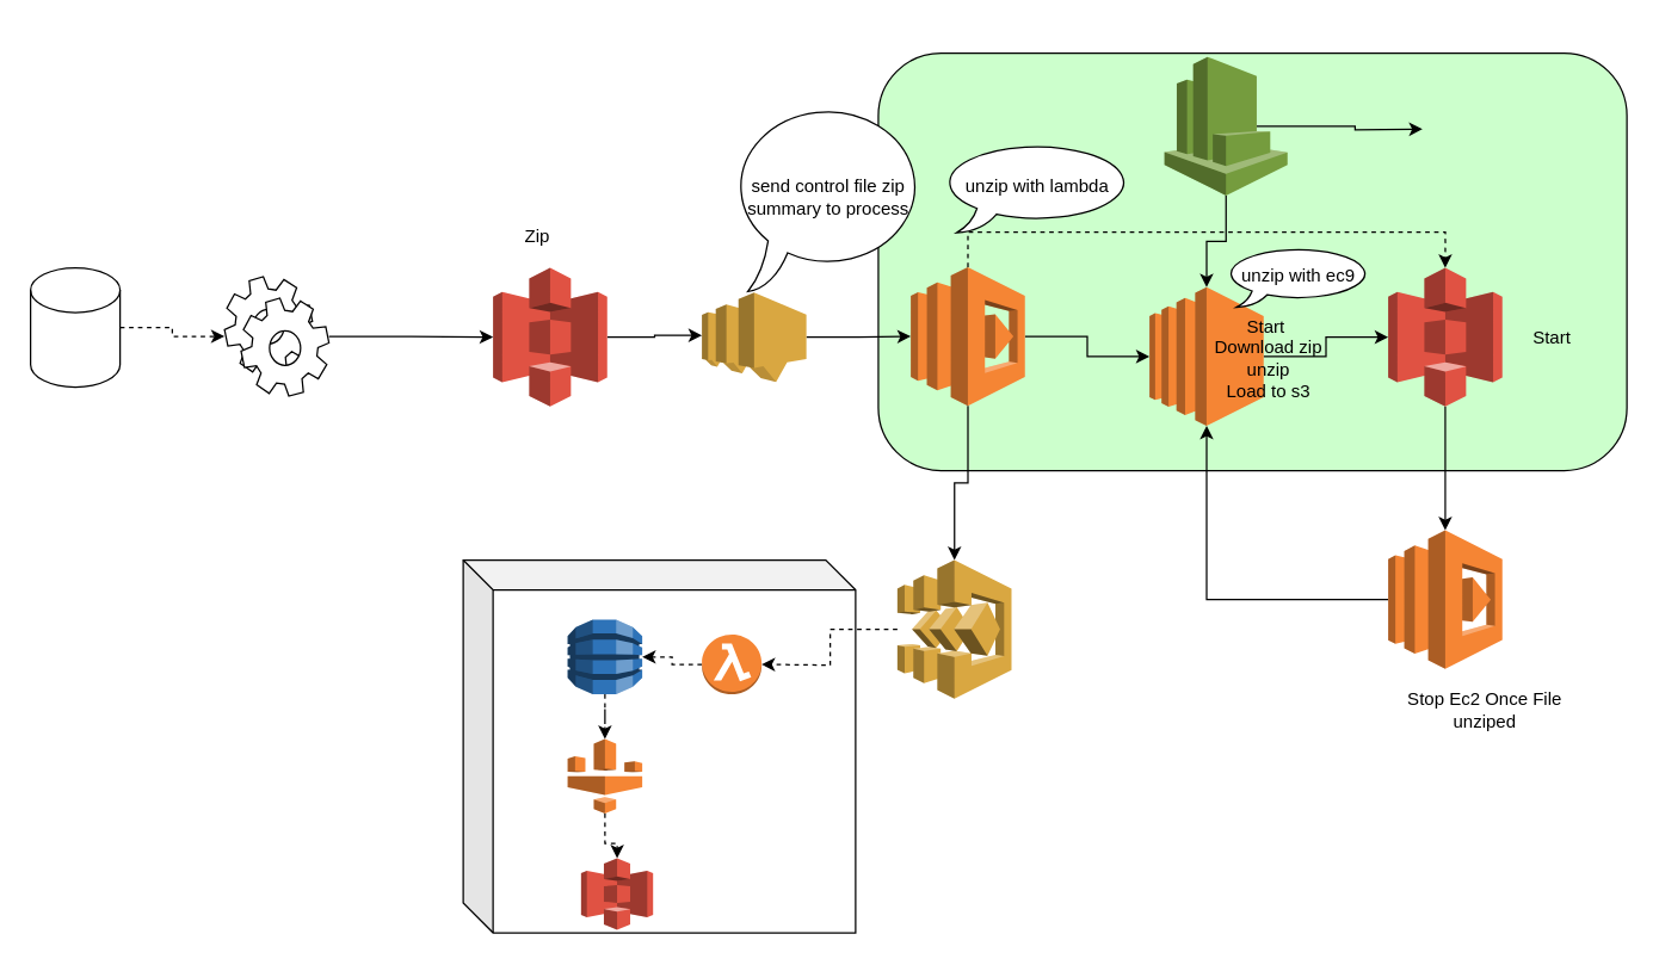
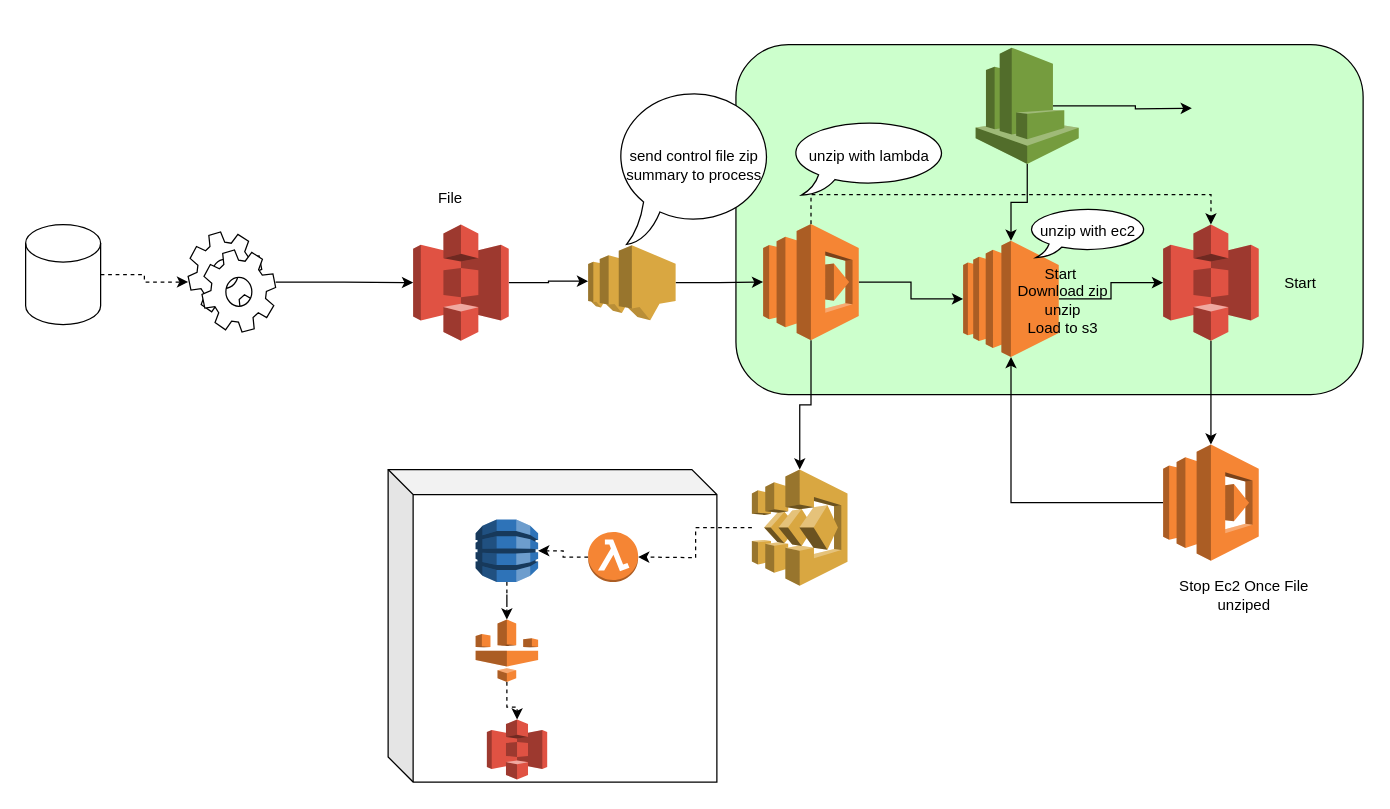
  <mxCell id="0" />
  <mxCell id="1" parent="0" />
  <mxCell id="2" value="" style="rounded=1;whiteSpace=wrap;html=1;fillColor=#CCFFCC;" vertex="1" parent="1"><mxGeometry x="588.25" y="35" width="501.75" height="280" as="geometry" /></mxCell>
  <mxCell id="3" value="" style="shape=cube;whiteSpace=wrap;html=1;boundedLbl=1;backgroundOutline=1;darkOpacity=0.05;darkOpacity2=0.1;" parent="1" vertex="1"><mxGeometry x="310" y="375" width="263" height="250" as="geometry" /></mxCell>
  <mxCell id="4" style="edgeStyle=orthogonalEdgeStyle;rounded=0;orthogonalLoop=1;jettySize=auto;html=1;" parent="1" source="5" target="7" edge="1"><mxGeometry relative="1" as="geometry" /></mxCell>
  <mxCell id="5" value="" style="shape=mxgraph.bpmn.service_task;html=1;outlineConnect=0;" parent="1" vertex="1"><mxGeometry x="150" y="185" width="70" height="80" as="geometry" /></mxCell>
  <mxCell id="6" style="edgeStyle=orthogonalEdgeStyle;rounded=0;orthogonalLoop=1;jettySize=auto;html=1;entryX=0;entryY=0.48;entryDx=0;entryDy=0;entryPerimeter=0;" parent="1" source="7" target="11" edge="1"><mxGeometry relative="1" as="geometry" /></mxCell>
  <mxCell id="7" value="" style="outlineConnect=0;dashed=0;verticalLabelPosition=bottom;verticalAlign=top;align=center;html=1;shape=mxgraph.aws3.s3;fillColor=#E05243;gradientColor=none;" parent="1" vertex="1"><mxGeometry x="330" y="179" width="76.5" height="93" as="geometry" /></mxCell>
  <mxCell id="8" value="" style="shape=image;html=1;verticalAlign=top;verticalLabelPosition=bottom;labelBackgroundColor=#ffffff;imageAspect=0;aspect=fixed;image=https://cdn2.iconfinder.com/data/icons/font-awesome/1792/files-o-128.png" parent="1" vertex="1"><mxGeometry x="343.25" y="285" width="50" height="50" as="geometry" /></mxCell>
  <mxCell id="9" value="" style="shape=image;html=1;verticalAlign=top;verticalLabelPosition=bottom;labelBackgroundColor=#ffffff;imageAspect=0;aspect=fixed;image=https://cdn2.iconfinder.com/data/icons/font-awesome/1792/files-o-128.png" parent="1" vertex="1"><mxGeometry x="370" y="305" width="50" height="50" as="geometry" /></mxCell>
  <mxCell id="10" style="edgeStyle=orthogonalEdgeStyle;rounded=0;orthogonalLoop=1;jettySize=auto;html=1;" parent="1" source="11" target="15" edge="1"><mxGeometry relative="1" as="geometry" /></mxCell>
  <mxCell id="11" value="" style="outlineConnect=0;dashed=0;verticalLabelPosition=bottom;verticalAlign=top;align=center;html=1;shape=mxgraph.aws3.sns;fillColor=#D9A741;gradientColor=none;" parent="1" vertex="1"><mxGeometry x="470" y="195.5" width="70" height="60" as="geometry" /></mxCell>
  <mxCell id="12" style="edgeStyle=orthogonalEdgeStyle;rounded=0;orthogonalLoop=1;jettySize=auto;html=1;" parent="1" source="15" target="17" edge="1"><mxGeometry relative="1" as="geometry" /></mxCell>
  <mxCell id="13" style="edgeStyle=orthogonalEdgeStyle;rounded=0;orthogonalLoop=1;jettySize=auto;html=1;" parent="1" source="15" target="27" edge="1"><mxGeometry relative="1" as="geometry" /></mxCell>
  <mxCell id="14" style="edgeStyle=orthogonalEdgeStyle;rounded=0;orthogonalLoop=1;jettySize=auto;html=1;dashed=1;entryX=0.5;entryY=0;entryDx=0;entryDy=0;entryPerimeter=0;" parent="1" source="15" target="29" edge="1"><mxGeometry relative="1" as="geometry"><mxPoint x="970" y="155" as="targetPoint" /><Array as="points"><mxPoint x="648" y="155" /><mxPoint x="968" y="155" /></Array></mxGeometry></mxCell>
  <mxCell id="15" value="" style="outlineConnect=0;dashed=0;verticalLabelPosition=bottom;verticalAlign=top;align=center;html=1;shape=mxgraph.aws3.lambda;fillColor=#F58534;gradientColor=none;" parent="1" vertex="1"><mxGeometry x="610" y="178.5" width="76.5" height="93" as="geometry" /></mxCell>
  <mxCell id="16" style="edgeStyle=orthogonalEdgeStyle;rounded=0;orthogonalLoop=1;jettySize=auto;html=1;dashed=1;" parent="1" source="17" edge="1"><mxGeometry relative="1" as="geometry"><mxPoint x="510" y="445" as="targetPoint" /></mxGeometry></mxCell>
  <mxCell id="17" value="" style="outlineConnect=0;dashed=0;verticalLabelPosition=bottom;verticalAlign=top;align=center;html=1;shape=mxgraph.aws3.step_functions;fillColor=#D9A741;gradientColor=none;" parent="1" vertex="1"><mxGeometry x="601" y="375" width="76.5" height="93" as="geometry" /></mxCell>
  <mxCell id="18" style="edgeStyle=orthogonalEdgeStyle;rounded=0;orthogonalLoop=1;jettySize=auto;html=1;dashed=1;" parent="1" source="19" target="23" edge="1"><mxGeometry relative="1" as="geometry" /></mxCell>
  <mxCell id="19" value="" style="outlineConnect=0;dashed=0;verticalLabelPosition=bottom;verticalAlign=top;align=center;html=1;shape=mxgraph.aws3.lambda_function;fillColor=#F58534;gradientColor=none;" parent="1" vertex="1"><mxGeometry x="470" y="425" width="40" height="40" as="geometry" /></mxCell>
  <mxCell id="20" style="edgeStyle=orthogonalEdgeStyle;rounded=0;orthogonalLoop=1;jettySize=auto;html=1;dashed=1;" parent="1" source="21" target="24" edge="1"><mxGeometry relative="1" as="geometry" /></mxCell>
  <mxCell id="21" value="" style="outlineConnect=0;dashed=0;verticalLabelPosition=bottom;verticalAlign=top;align=center;html=1;shape=mxgraph.aws3.glue;fillColor=#F58534;gradientColor=none;" parent="1" vertex="1"><mxGeometry x="380" y="495" width="50" height="50" as="geometry" /></mxCell>
  <mxCell id="22" style="edgeStyle=orthogonalEdgeStyle;rounded=0;orthogonalLoop=1;jettySize=auto;html=1;dashed=1;" parent="1" source="23" target="21" edge="1"><mxGeometry relative="1" as="geometry" /></mxCell>
  <mxCell id="23" value="" style="outlineConnect=0;dashed=0;verticalLabelPosition=bottom;verticalAlign=top;align=center;html=1;shape=mxgraph.aws3.dynamo_db;fillColor=#2E73B8;gradientColor=none;" parent="1" vertex="1"><mxGeometry x="380" y="415" width="50" height="50" as="geometry" /></mxCell>
  <mxCell id="24" value="" style="outlineConnect=0;dashed=0;verticalLabelPosition=bottom;verticalAlign=top;align=center;html=1;shape=mxgraph.aws3.s3;fillColor=#E05243;gradientColor=none;" parent="1" vertex="1"><mxGeometry x="389" y="575" width="48.25" height="48" as="geometry" /></mxCell>
  <mxCell id="25" value="send control file zip summary to process" style="whiteSpace=wrap;html=1;shape=mxgraph.basic.oval_callout" parent="1" vertex="1"><mxGeometry x="490" y="68.5" width="130" height="126.5" as="geometry" /></mxCell>
  <mxCell id="26" style="edgeStyle=orthogonalEdgeStyle;rounded=0;orthogonalLoop=1;jettySize=auto;html=1;" parent="1" source="27" target="29" edge="1"><mxGeometry relative="1" as="geometry" /></mxCell>
  <mxCell id="27" value="" style="outlineConnect=0;dashed=0;verticalLabelPosition=bottom;verticalAlign=top;align=center;html=1;shape=mxgraph.aws3.ec2;fillColor=#F58534;gradientColor=none;" parent="1" vertex="1"><mxGeometry x="770" y="192" width="76.5" height="93" as="geometry" /></mxCell>
  <mxCell id="28" style="edgeStyle=orthogonalEdgeStyle;rounded=0;orthogonalLoop=1;jettySize=auto;html=1;" parent="1" source="29" target="31" edge="1"><mxGeometry relative="1" as="geometry" /></mxCell>
  <mxCell id="29" value="" style="outlineConnect=0;dashed=0;verticalLabelPosition=bottom;verticalAlign=top;align=center;html=1;shape=mxgraph.aws3.s3;fillColor=#E05243;gradientColor=none;" parent="1" vertex="1"><mxGeometry x="930" y="179" width="76.5" height="93" as="geometry" /></mxCell>
  <mxCell id="30" style="edgeStyle=orthogonalEdgeStyle;rounded=0;orthogonalLoop=1;jettySize=auto;html=1;" parent="1" source="31" target="27" edge="1"><mxGeometry relative="1" as="geometry" /></mxCell>
  <mxCell id="31" value="" style="outlineConnect=0;dashed=0;verticalLabelPosition=bottom;verticalAlign=top;align=center;html=1;shape=mxgraph.aws3.lambda;fillColor=#F58534;gradientColor=none;" parent="1" vertex="1"><mxGeometry x="930" y="355" width="76.5" height="93" as="geometry" /></mxCell>
  <mxCell id="32" style="edgeStyle=orthogonalEdgeStyle;rounded=0;orthogonalLoop=1;jettySize=auto;html=1;" parent="1" source="34" target="27" edge="1"><mxGeometry relative="1" as="geometry" /></mxCell>
  <mxCell id="33" style="edgeStyle=orthogonalEdgeStyle;rounded=0;orthogonalLoop=1;jettySize=auto;html=1;entryX=0;entryY=0.424;entryDx=0;entryDy=0;entryPerimeter=0;exitX=0.75;exitY=0.5;exitDx=0;exitDy=0;exitPerimeter=0;" parent="1" source="34" edge="1"><mxGeometry relative="1" as="geometry"><mxPoint x="953" y="85.996" as="targetPoint" /></mxGeometry></mxCell>
  <mxCell id="34" value="" style="outlineConnect=0;dashed=0;verticalLabelPosition=bottom;verticalAlign=top;align=center;html=1;shape=mxgraph.aws3.cloudwatch;fillColor=#759C3E;gradientColor=none;" parent="1" vertex="1"><mxGeometry x="780" y="37.5" width="82.5" height="93" as="geometry" /></mxCell>
  <mxCell id="35" style="edgeStyle=orthogonalEdgeStyle;rounded=0;orthogonalLoop=1;jettySize=auto;html=1;dashed=1;" parent="1" source="36" target="5" edge="1"><mxGeometry relative="1" as="geometry" /></mxCell>
  <mxCell id="36" value="" style="shape=cylinder2;whiteSpace=wrap;html=1;boundedLbl=1;backgroundOutline=1;size=15;" parent="1" vertex="1"><mxGeometry x="20" y="179" width="60" height="80" as="geometry" /></mxCell>
  <mxCell id="37" value="Start&amp;nbsp;&lt;br&gt;Download zip&lt;br&gt;unzip&lt;br&gt;Load to s3&lt;br&gt;" style="text;html=1;strokeColor=none;fillColor=none;align=center;verticalAlign=middle;whiteSpace=wrap;rounded=0;" parent="1" vertex="1"><mxGeometry x="800" y="195" width="100" height="90" as="geometry" /></mxCell>
  <mxCell id="38" value="Stop Ec2 Once File unziped" style="text;html=1;strokeColor=none;fillColor=none;align=center;verticalAlign=middle;whiteSpace=wrap;rounded=0;" parent="1" vertex="1"><mxGeometry x="920" y="448" width="150" height="56.5" as="geometry" /></mxCell>
- <mxCell id="39" value="Zip" style="text;html=1;strokeColor=none;fillColor=none;align=center;verticalAlign=middle;whiteSpace=wrap;rounded=0;" parent="1" vertex="1"><mxGeometry x="340" y="148" width="40" height="20" as="geometry" /></mxCell>
+ <mxCell id="39" value="File" style="text;html=1;strokeColor=none;fillColor=none;align=center;verticalAlign=middle;whiteSpace=wrap;rounded=0;" parent="1" vertex="1"><mxGeometry x="340" y="148" width="40" height="20" as="geometry" /></mxCell>
  <mxCell id="40" value="Start" style="text;html=1;strokeColor=none;fillColor=none;align=center;verticalAlign=middle;whiteSpace=wrap;rounded=0;" parent="1" vertex="1"><mxGeometry x="1020" y="215.5" width="40" height="20" as="geometry" /></mxCell>
  <mxCell id="41" value="" style="shape=image;html=1;verticalAlign=top;verticalLabelPosition=bottom;labelBackgroundColor=#ffffff;imageAspect=0;aspect=fixed;image=https://cdn2.iconfinder.com/data/icons/amazon-aws-stencils/100/App_Services_copy_Amazon_SNS_Email_Notification-128.png" parent="1" vertex="1"><mxGeometry x="942" y="20" width="128" height="128" as="geometry" /></mxCell>
  <mxCell id="42" value="unzip with lambda" style="whiteSpace=wrap;html=1;shape=mxgraph.basic.oval_callout" vertex="1" parent="1"><mxGeometry x="630" y="95" width="130" height="60.5" as="geometry" /></mxCell>
- <mxCell id="43" value="unzip with ec9" style="whiteSpace=wrap;html=1;shape=mxgraph.basic.oval_callout" vertex="1" parent="1"><mxGeometry x="820" y="165" width="100" height="40.5" as="geometry" /></mxCell>
+ <mxCell id="43" value="unzip with ec2" style="whiteSpace=wrap;html=1;shape=mxgraph.basic.oval_callout" vertex="1" parent="1"><mxGeometry x="820" y="165" width="100" height="40.5" as="geometry" /></mxCell>
